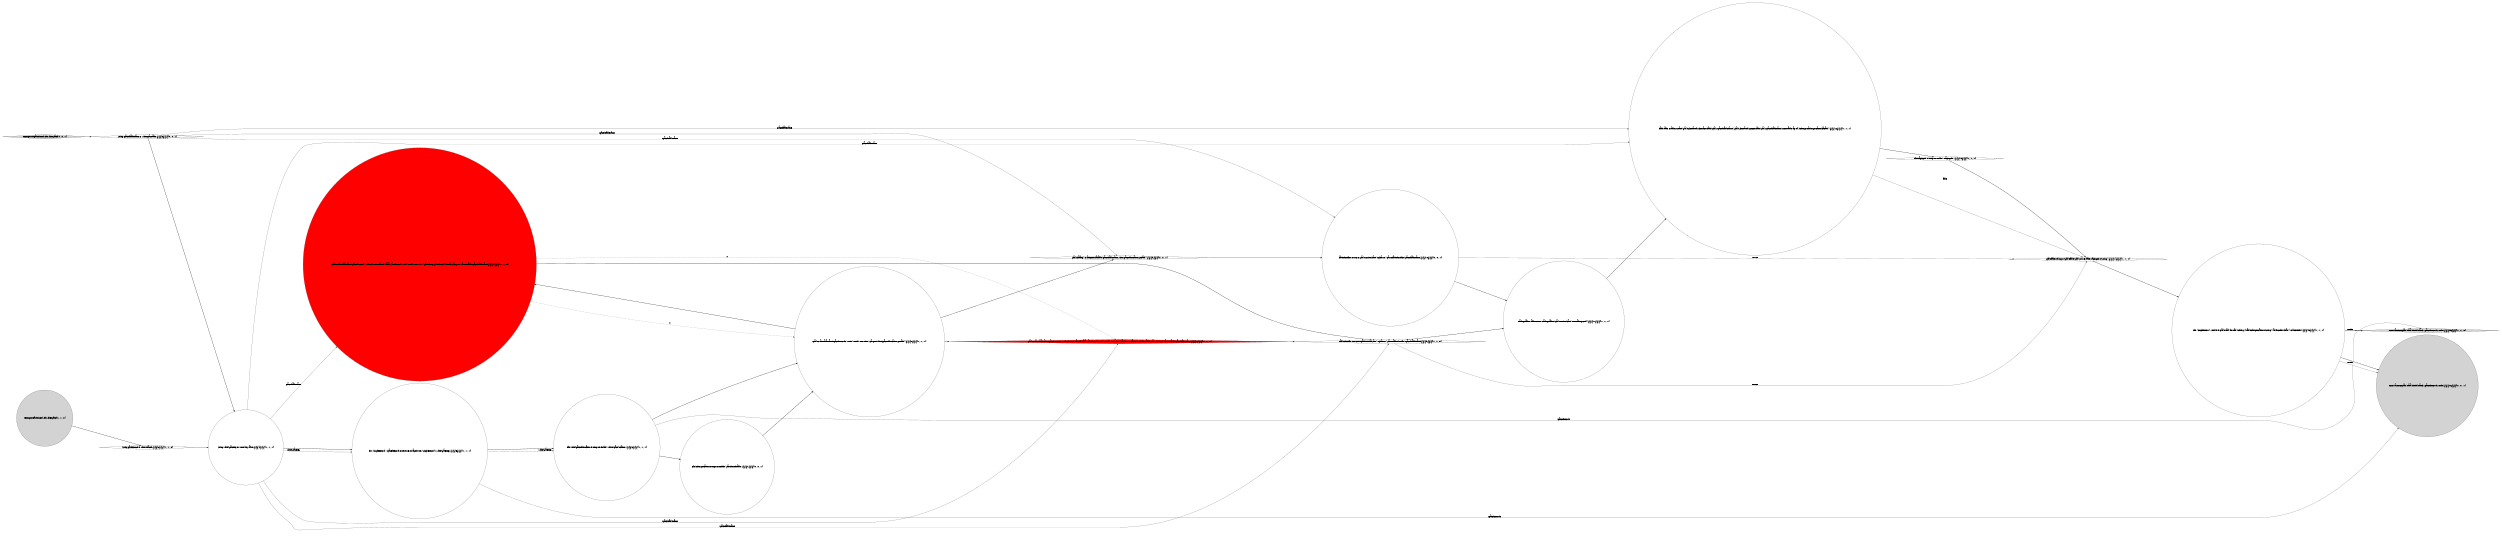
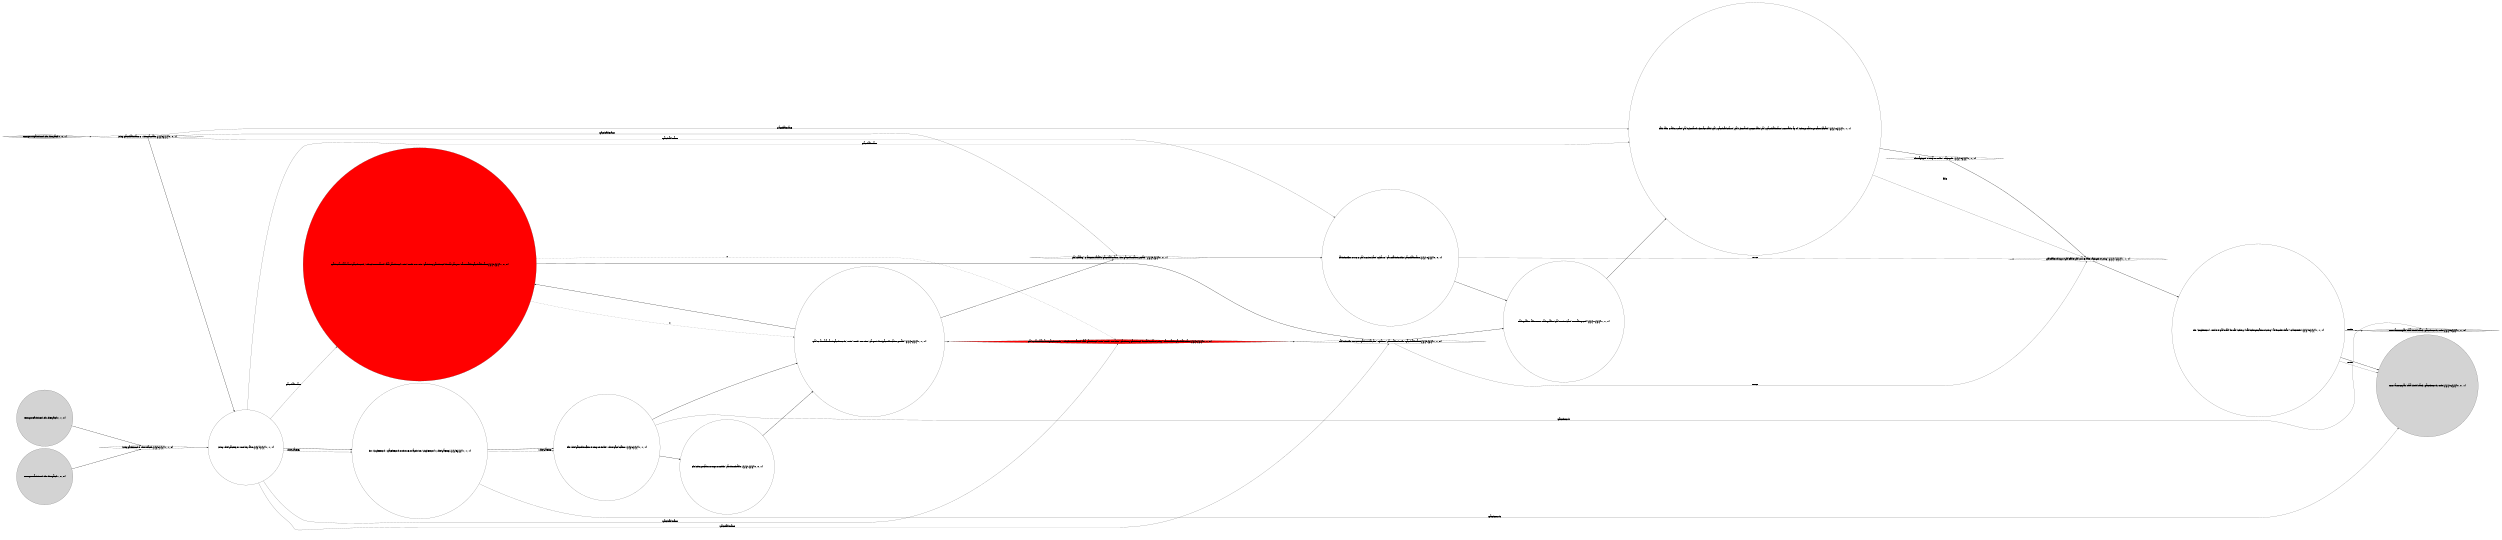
  digraph {
    rankdir=LR
    node [fillcolor=white shape=circle style=filled]
    edge [style=bold]
    n1 [fillcolor=red label="spark.createDataFrame(spacedRecords,).withColumnRenamed(\"data\",partitionCol).write().mode(\"overwrite\").partitionBy(partitionCol).format(\"parquet\").saveAsTable(spacedTableName)@@@8@@@['1', '0', '0']"]
    n2 [label="spark.createDataFrame(spacedRecords,).write().mode(\"overwrite\").parquet(whiteSpaceOldLocation.getPath())@@@8@@@['1', '1', '1']"]
    n3 [fillcolor=red label="spark.createDataFrame(spacedRecords,).withColumnRenamed(\"data\",partitionCol).write().mode(\"overwrite\").partitionBy(partitionCol).format(format.toString()).saveAsTable(spacedTableName)@@@8@@@['0', '1', '0']" shape=diamond]
    n4 [label="TableIdentifier source = spark.sessionState().sqlParser().parseTableIdentifier(spacedTableName)@@@9@@@['1', '1', '0']" shape=diamond]
    n5 [label="List<SimpleRecord> spacedRecords = Lists.newArrayList(new SimpleRecord(1,whiteSpaceKey))@@@5@@@['1', '1', '1']"]
    n6 [fillcolor=lightgray label="Assert.assertEquals(\"Data should match\",spacedRecords,results)@@@16@@@['0', '0', '1']"]
    n7 [label="File whiteSpaceOldLocation = temp.newFolder(\"white space location\")@@@6@@@['1', '1', '1']"]
    n8 [label="List<SimpleRecord> results = spark.read().format(\"iceberg\").load(icebergLocation.toString()).as(Encoders.bean()).collectAsList()@@@15@@@['1', '1', '1']"]
    n9 [fillcolor=lightgray label="Assert.assertEquals(\"Data should match\",spacedRecords,results)@@@15@@@['1', '1', '0']" shape=diamond]
    n10 [label="spark.catalog().createExternalTable(spacedTableName,whiteSpaceOldLocation.getPath())@@@9@@@['0', '0', '1']" shape=diamond]
    n11 [label="TableIdentifier source = spark.sessionState().sqlParser().parseTableIdentifier(spacedTableName)@@@10@@@['0', '0', '1']"]
    n12 [fillcolor=lightgray label="testImportPartitionedWithWhitespace['0', '1', '0']"]
    n13 [label="String partitionCol = \"dAtA sPaced\"@@@3@@@['1', '1', '0']" shape=diamond]
    n14 [label="File stagingDir = temp.newFolder(\"staging-dir\")@@@13@@@['1', '1', '1']" shape=diamond]
    n15 [label="SparkTableUtil.importSparkTable(spark,source,table,stagingDir.toString())@@@14@@@['1', '1', '1']" shape=diamond]
    n16 [label="HadoopTables tables = new HadoopTables(spark.sessionState().newHadoopConf())@@@11@@@['1', '1', '1']"]
    n17 [fillcolor=lightgray label="testImportUnpartitionedWithWhitespace['0', '0', '1']" shape=diamond]
    n18 [label="String spacedTableName = \"whitespacetable\"@@@3@@@['0', '0', '1']" shape=diamond]
+   n19 [fillcolor=lightgray label="testImportPartitionedWithWhitespace['1', '0', '0']"]
    n20 [label="String whiteSpaceKey = \"some key value\"@@@4@@@['1', '1', '1']"]
    n21 [label="Table table = tables.create(SparkSchemaUtil.schemaForTable(spark,spacedTableName),SparkSchemaUtil.specForTable(spark,spacedTableName),ImmutableMap.of(),icebergLocation.getCanonicalPath())@@@12@@@['1', '1', '1']"]
    n22 [label="File icebergLocation = temp.newFolder(\"partitioned_table\")@@@7@@@['0', '0', '1']"]
    n1 -> n2 [label=0 style=dashed]
    n1 -> n3 [label=0 style=dashed]
    n1 -> n4
    n2 -> n1
    n2 -> n3
    n2 -> n10
    n3 -> n4
    n4 -> n15 [label=source style=solid]
    n4 -> n16
    n5 -> n6 [label=spacedRecords style=solid]
    n5 -> n7
    n5 -> n7 [label=whiteSpaceKey style=solid]
    n7 -> n2
    n7 -> n9 [label=spacedRecords style=solid]
    n7 -> n22
    n8 -> n6
    n8 -> n6 [label=results style=solid]
    n8 -> n9 [label=results style=solid]
    n8 -> n9
    n10 -> n11
    n11 -> n15 [label=source style=solid]
    n11 -> n16
    n12 -> n13
    n13 -> n20
    n14 -> n15
    n15 -> n8
    n16 -> n21
    n17 -> n18
    n18 -> n10 [label=spacedTableName style=solid]
    n18 -> n11 [label=spacedTableName style=solid]
    n18 -> n20
    n18 -> n21 [label=spacedTableName style=solid]
+   n19 -> n13
    n20 -> n1 [label=spacedTableName style=solid]
    n20 -> n3 [label=spacedTableName style=solid]
    n20 -> n4 [label=spacedTableName style=solid]
    n20 -> n5 [label=whiteSpaceKey style=solid]
    n20 -> n5
    n20 -> n21 [label=spacedTableName style=solid]
    n21 -> n14
    n21 -> n15 [label=table style=solid]
    n22 -> n2
  }
